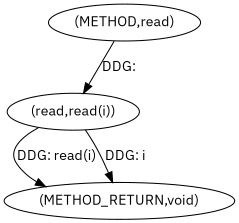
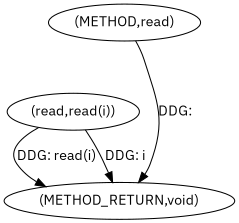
  digraph {
    fontname="IBM Plex Sans"
    node [fontname="IBM Plex Sans"]
    edge [fontname="IBM Plex Sans"]
    n1 [label="(METHOD,read)"]
    n2 [label="(read,read(i))"]
    n3 [label="(METHOD_RETURN,void)"]
-   n1 -> n2 [label="DDG: "]
+   n1 -> n3 [label="DDG: "]
    n2 -> n3 [label="DDG: read(i)"]
    n2 -> n3 [label="DDG: i"]
  }
